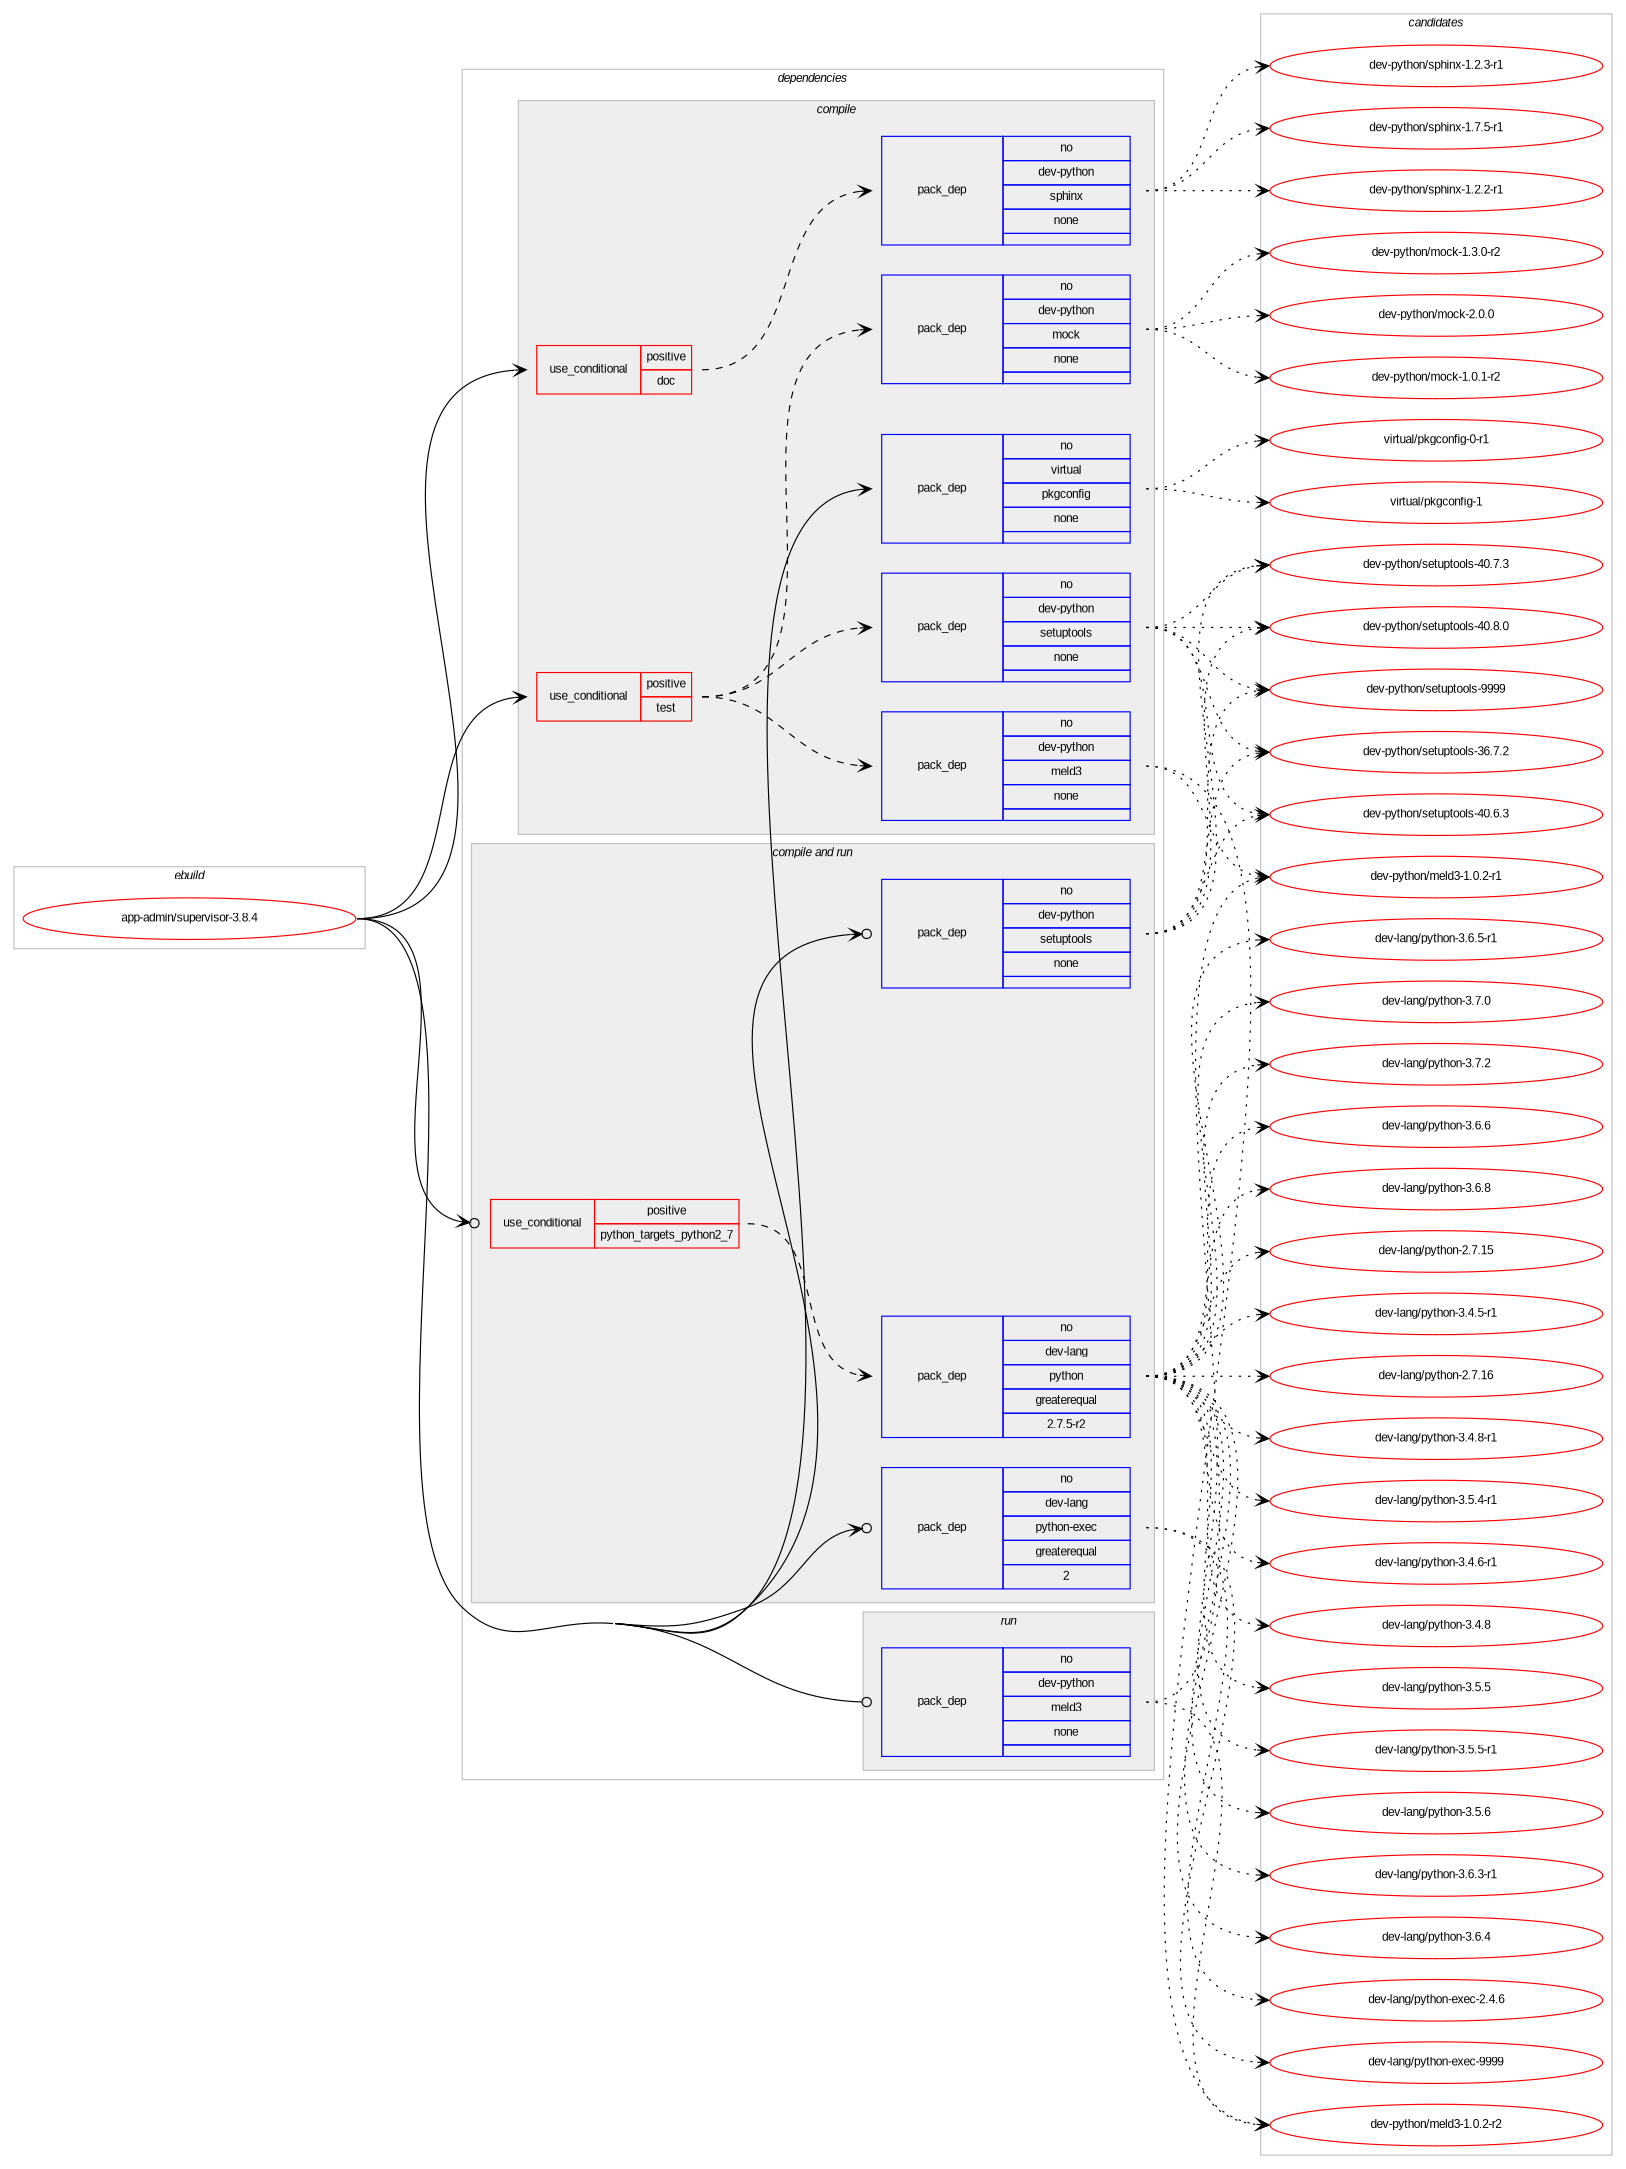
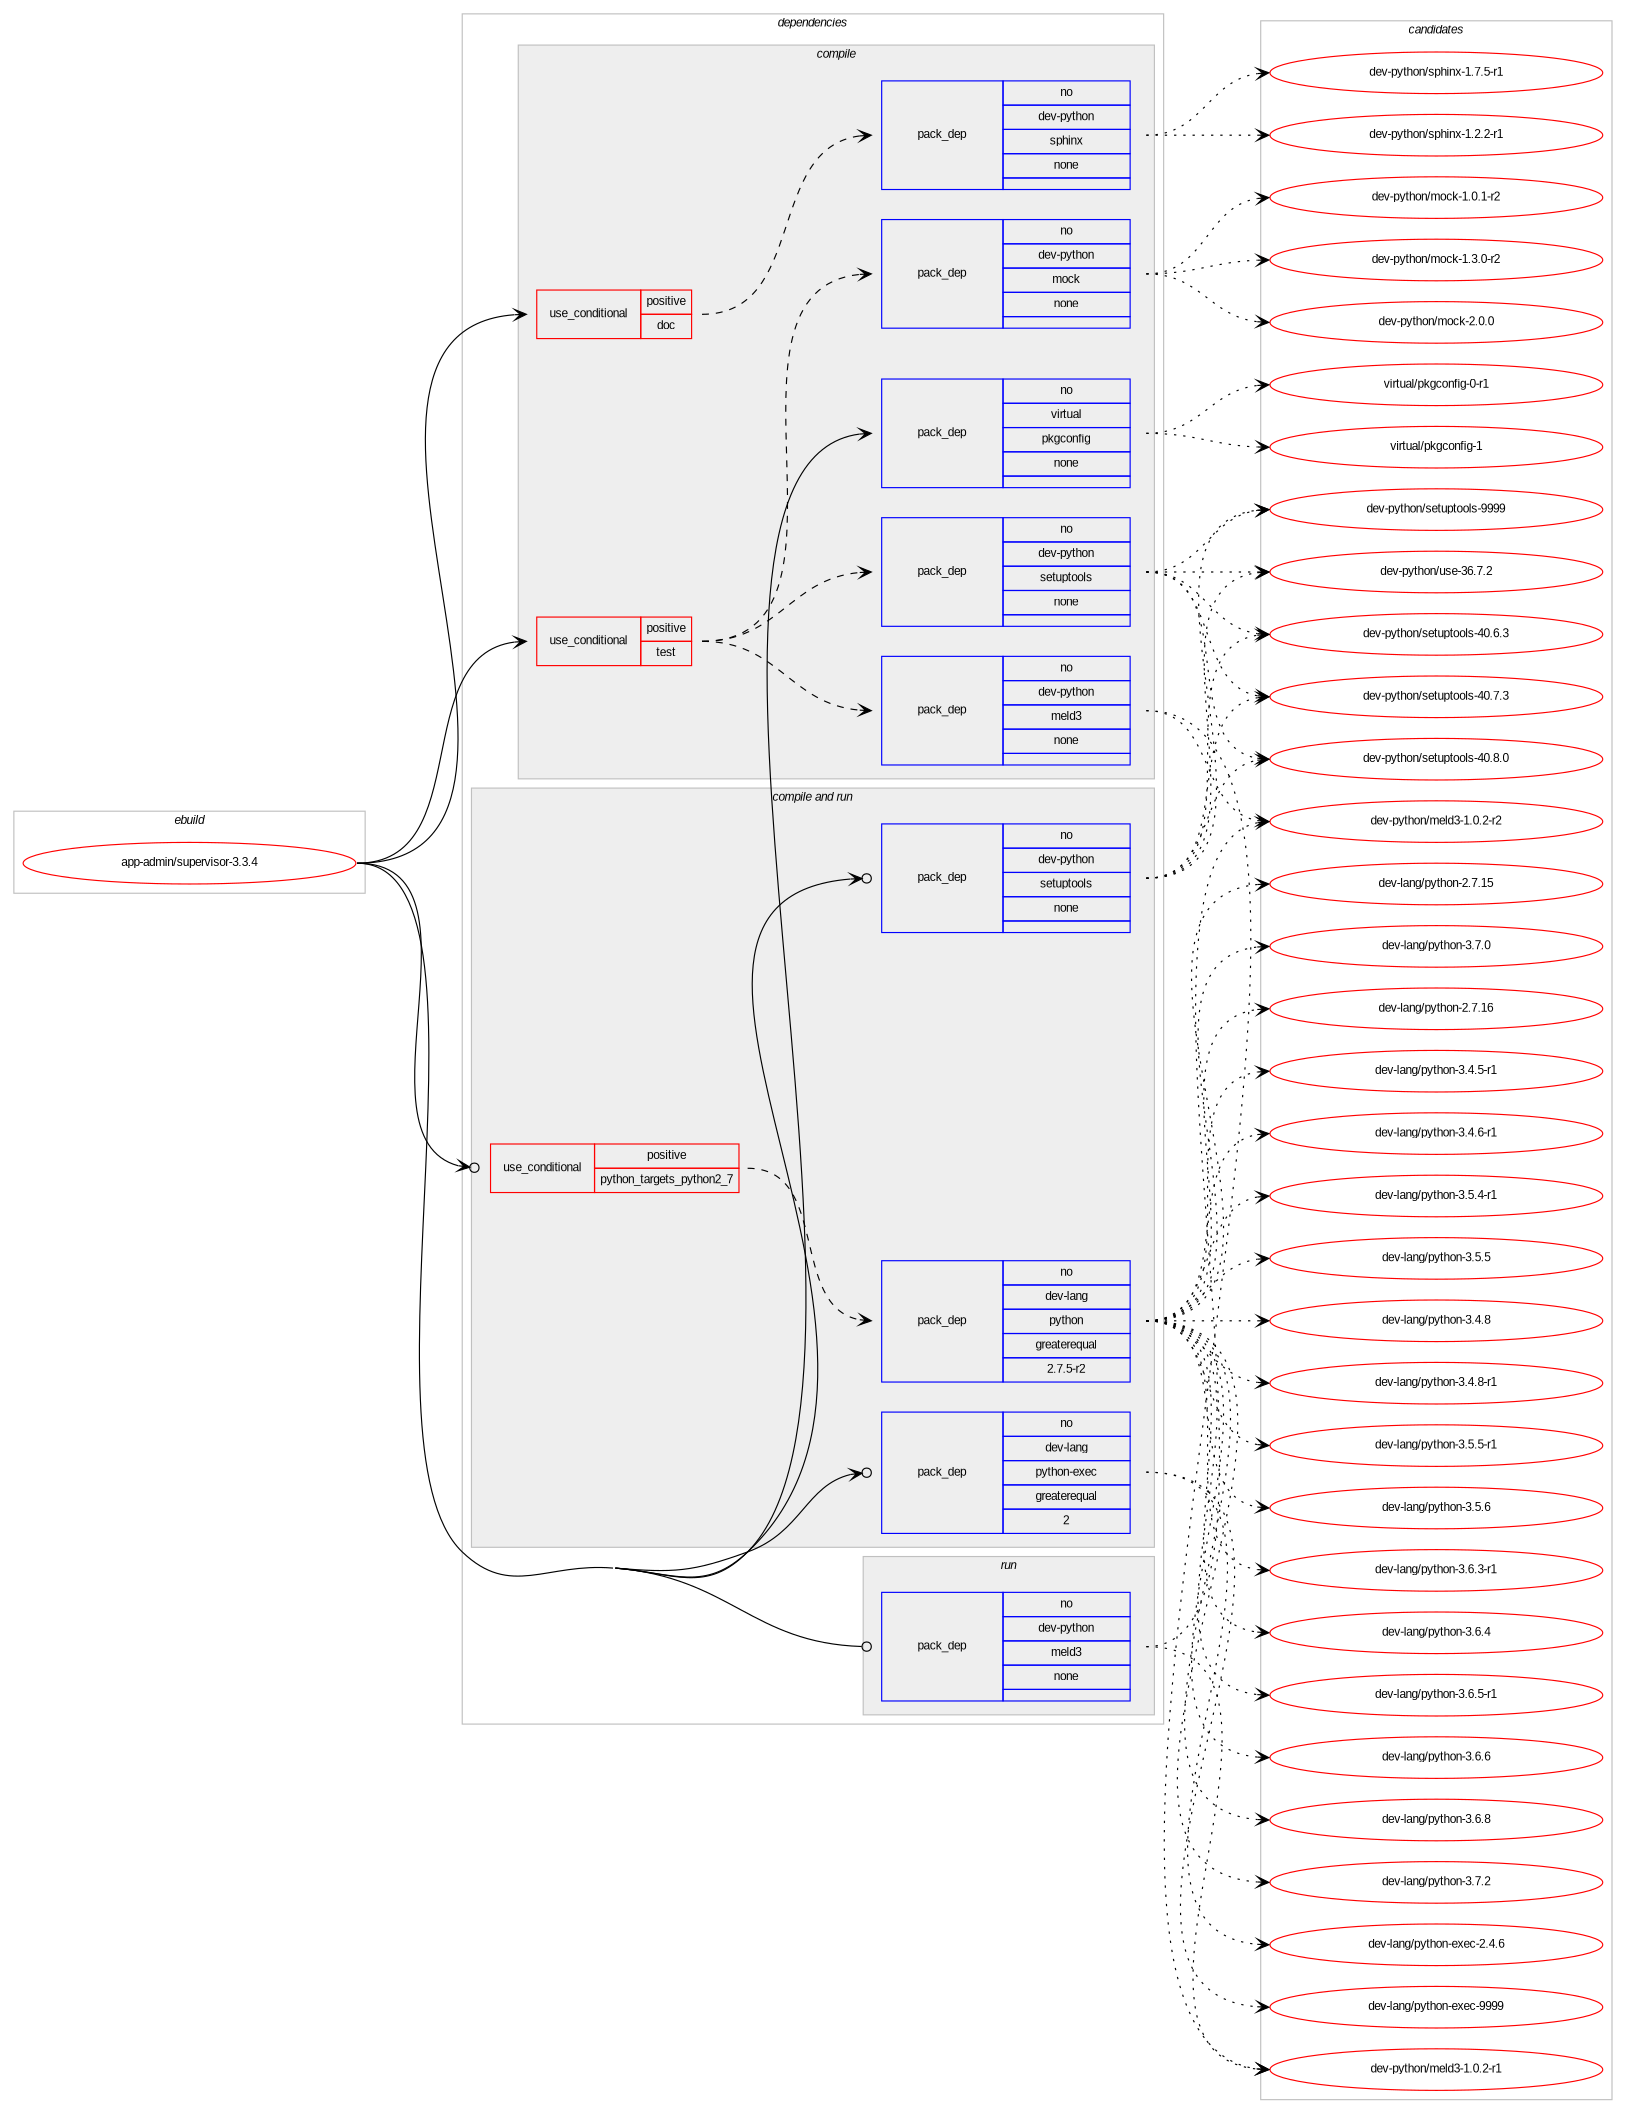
  digraph {
    compound=true
    concentrate=true
    fontname="Liberation Sans"
    fontsize=10
    newrank=true
    rankdir=LR
    ranksep=1.5
    node [color=red fontname="Liberation Sans" fontsize=10]
    edge [arrowhead=vee fontname="Liberation Sans" headport=w style=dotted tailport=e weight=100]
-   n1 [label="app-admin/supervisor-3.8.4" width=4]
+   n1 [label="app-admin/supervisor-3.3.4" width=4]
    n2 [color=blue label=<<TABLE BORDER="0" CELLBORDER="1" CELLSPACING="0" CELLPADDING="4" WIDTH="220"><TR><TD ROWSPAN="6" CELLPADDING="30">pack_dep</TD></TR><TR><TD WIDTH="110">no</TD></TR><TR><TD>dev-python</TD></TR><TR><TD>sphinx</TD></TR><TR><TD>none</TD></TR><TR><TD></TD></TR></TABLE>> shape=none]
    n3 [label=<<TABLE BORDER="0" CELLBORDER="1" CELLSPACING="0" CELLPADDING="4"><TR><TD ROWSPAN="3" CELLPADDING="10">use_conditional</TD></TR><TR><TD>positive</TD></TR><TR><TD>doc</TD></TR></TABLE>> shape=none]
    n4 [color=blue label=<<TABLE BORDER="0" CELLBORDER="1" CELLSPACING="0" CELLPADDING="4" WIDTH="220"><TR><TD ROWSPAN="6" CELLPADDING="30">pack_dep</TD></TR><TR><TD WIDTH="110">no</TD></TR><TR><TD>dev-python</TD></TR><TR><TD>meld3</TD></TR><TR><TD>none</TD></TR><TR><TD></TD></TR></TABLE>> shape=none]
    n5 [color=blue label=<<TABLE BORDER="0" CELLBORDER="1" CELLSPACING="0" CELLPADDING="4" WIDTH="220"><TR><TD ROWSPAN="6" CELLPADDING="30">pack_dep</TD></TR><TR><TD WIDTH="110">no</TD></TR><TR><TD>dev-python</TD></TR><TR><TD>setuptools</TD></TR><TR><TD>none</TD></TR><TR><TD></TD></TR></TABLE>> shape=none]
    n6 [color=blue label=<<TABLE BORDER="0" CELLBORDER="1" CELLSPACING="0" CELLPADDING="4" WIDTH="220"><TR><TD ROWSPAN="6" CELLPADDING="30">pack_dep</TD></TR><TR><TD WIDTH="110">no</TD></TR><TR><TD>dev-python</TD></TR><TR><TD>mock</TD></TR><TR><TD>none</TD></TR><TR><TD></TD></TR></TABLE>> shape=none]
    n7 [label=<<TABLE BORDER="0" CELLBORDER="1" CELLSPACING="0" CELLPADDING="4"><TR><TD ROWSPAN="3" CELLPADDING="10">use_conditional</TD></TR><TR><TD>positive</TD></TR><TR><TD>test</TD></TR></TABLE>> shape=none]
    n8 [color=blue label=<<TABLE BORDER="0" CELLBORDER="1" CELLSPACING="0" CELLPADDING="4" WIDTH="220"><TR><TD ROWSPAN="6" CELLPADDING="30">pack_dep</TD></TR><TR><TD WIDTH="110">no</TD></TR><TR><TD>virtual</TD></TR><TR><TD>pkgconfig</TD></TR><TR><TD>none</TD></TR><TR><TD></TD></TR></TABLE>> shape=none]
    n9 [color=blue label=<<TABLE BORDER="0" CELLBORDER="1" CELLSPACING="0" CELLPADDING="4" WIDTH="220"><TR><TD ROWSPAN="6" CELLPADDING="30">pack_dep</TD></TR><TR><TD WIDTH="110">no</TD></TR><TR><TD>dev-lang</TD></TR><TR><TD>python</TD></TR><TR><TD>greaterequal</TD></TR><TR><TD>2.7.5-r2</TD></TR></TABLE>> shape=none]
    n10 [label=<<TABLE BORDER="0" CELLBORDER="1" CELLSPACING="0" CELLPADDING="4"><TR><TD ROWSPAN="3" CELLPADDING="10">use_conditional</TD></TR><TR><TD>positive</TD></TR><TR><TD>python_targets_python2_7</TD></TR></TABLE>> shape=none]
    n11 [color=blue label=<<TABLE BORDER="0" CELLBORDER="1" CELLSPACING="0" CELLPADDING="4" WIDTH="220"><TR><TD ROWSPAN="6" CELLPADDING="30">pack_dep</TD></TR><TR><TD WIDTH="110">no</TD></TR><TR><TD>dev-lang</TD></TR><TR><TD>python-exec</TD></TR><TR><TD>greaterequal</TD></TR><TR><TD>2</TD></TR></TABLE>> shape=none]
    n12 [color=blue label=<<TABLE BORDER="0" CELLBORDER="1" CELLSPACING="0" CELLPADDING="4" WIDTH="220"><TR><TD ROWSPAN="6" CELLPADDING="30">pack_dep</TD></TR><TR><TD WIDTH="110">no</TD></TR><TR><TD>dev-python</TD></TR><TR><TD>setuptools</TD></TR><TR><TD>none</TD></TR><TR><TD></TD></TR></TABLE>> shape=none]
    n13 [color=blue label=<<TABLE BORDER="0" CELLBORDER="1" CELLSPACING="0" CELLPADDING="4" WIDTH="220"><TR><TD ROWSPAN="6" CELLPADDING="30">pack_dep</TD></TR><TR><TD WIDTH="110">no</TD></TR><TR><TD>dev-python</TD></TR><TR><TD>meld3</TD></TR><TR><TD>none</TD></TR><TR><TD></TD></TR></TABLE>> shape=none]
    n14 [label="dev-python/sphinx-1.2.2-r1" width=4]
-   n15 [label="dev-python/sphinx-1.2.3-r1" width=4]
    n16 [label="dev-python/sphinx-1.7.5-r1" width=4]
    n17 [label="virtual/pkgconfig-0-r1" width=4]
    n18 [label="virtual/pkgconfig-1" width=4]
    n19 [label="dev-python/meld3-1.0.2-r1" width=4]
    n20 [label="dev-python/meld3-1.0.2-r2" width=4]
-   n21 [label="dev-python/setuptools-36.7.2" width=4]
+   n21 [label="dev-python/use-36.7.2" width=4]
    n22 [label="dev-python/setuptools-40.6.3" width=4]
    n23 [label="dev-python/setuptools-40.7.3" width=4]
    n24 [label="dev-python/setuptools-40.8.0" width=4]
    n25 [label="dev-python/setuptools-9999" width=4]
    n26 [label="dev-python/mock-1.0.1-r2" width=4]
    n27 [label="dev-python/mock-1.3.0-r2" width=4]
    n28 [label="dev-python/mock-2.0.0" width=4]
    n29 [label="dev-lang/python-2.7.15" width=4]
    n30 [label="dev-lang/python-2.7.16" width=4]
    n31 [label="dev-lang/python-3.4.5-r1" width=4]
    n32 [label="dev-lang/python-3.4.6-r1" width=4]
    n33 [label="dev-lang/python-3.4.8" width=4]
    n34 [label="dev-lang/python-3.4.8-r1" width=4]
    n35 [label="dev-lang/python-3.5.4-r1" width=4]
    n36 [label="dev-lang/python-3.5.5" width=4]
    n37 [label="dev-lang/python-3.5.5-r1" width=4]
    n38 [label="dev-lang/python-3.5.6" width=4]
    n39 [label="dev-lang/python-3.6.3-r1" width=4]
    n40 [label="dev-lang/python-3.6.4" width=4]
    n41 [label="dev-lang/python-3.6.5-r1" width=4]
    n42 [label="dev-lang/python-3.6.6" width=4]
    n43 [label="dev-lang/python-3.6.8" width=4]
    n44 [label="dev-lang/python-3.7.0" width=4]
    n45 [label="dev-lang/python-3.7.2" width=4]
    n46 [label="dev-lang/python-exec-2.4.6" width=4]
    n47 [label="dev-lang/python-exec-9999" width=4]
    subgraph cluster_1 {
      color=gray
      label=<<i>ebuild</i>>
      rank=same
      n1
    }
    subgraph cluster_2 {
      color=gray
      label=<<i>dependencies</i>>
      subgraph cluster_3 {
        color=gray
        fillcolor="#eeeeee"
        label=<<i>compile</i>>
        style=filled
        subgraph sub_4 {
          color=gray
          fillcolor="#eeeeee"
          label=<<i>compile</i>>
          style=filled
          n3
          subgraph sub_5 {
            color=gray
            fillcolor="#eeeeee"
            label=<<i>compile</i>>
            style=filled
            n2
          }
        }
        subgraph sub_6 {
          color=gray
          fillcolor="#eeeeee"
          label=<<i>compile</i>>
          style=filled
          n7
          subgraph sub_7 {
            color=gray
            fillcolor="#eeeeee"
            label=<<i>compile</i>>
            style=filled
            n4
          }
          subgraph sub_8 {
            color=gray
            fillcolor="#eeeeee"
            label=<<i>compile</i>>
            style=filled
            n5
          }
          subgraph sub_9 {
            color=gray
            fillcolor="#eeeeee"
            label=<<i>compile</i>>
            style=filled
            n6
          }
        }
        subgraph sub_10 {
          color=gray
          fillcolor="#eeeeee"
          label=<<i>compile</i>>
          style=filled
          n8
        }
      }
      subgraph cluster_11 {
        color=gray
        fillcolor="#eeeeee"
        label=<<i>compile and run</i>>
        style=filled
        subgraph sub_12 {
          color=gray
          fillcolor="#eeeeee"
          label=<<i>compile and run</i>>
          style=filled
          n10
          subgraph sub_13 {
            color=gray
            fillcolor="#eeeeee"
            label=<<i>compile and run</i>>
            style=filled
            n9
          }
        }
        subgraph sub_14 {
          color=gray
          fillcolor="#eeeeee"
          label=<<i>compile and run</i>>
          style=filled
          n11
        }
        subgraph sub_15 {
          color=gray
          fillcolor="#eeeeee"
          label=<<i>compile and run</i>>
          style=filled
          n12
        }
      }
      subgraph cluster_16 {
        color=gray
        fillcolor="#eeeeee"
        label=<<i>run</i>>
        style=filled
        subgraph sub_17 {
          color=gray
          fillcolor="#eeeeee"
          label=<<i>run</i>>
          style=filled
          n13
        }
      }
    }
    subgraph cluster_18 {
      color=gray
      label=<<i>candidates</i>>
      rank=same
      subgraph sub_19 {
        color=black
        label=<<i>candidates</i>>
        nodesep=1
        rank=same
        n14
-       n15
        n16
      }
      subgraph sub_20 {
        color=black
        label=<<i>candidates</i>>
        nodesep=1
        rank=same
        n17
        n18
      }
      subgraph sub_21 {
        color=black
        label=<<i>candidates</i>>
        nodesep=1
        rank=same
        n19
        n20
      }
      subgraph sub_22 {
        color=black
        label=<<i>candidates</i>>
        nodesep=1
        rank=same
        n21
        n22
        n23
        n24
        n25
      }
      subgraph sub_23 {
        color=black
        label=<<i>candidates</i>>
        nodesep=1
        rank=same
        n26
        n27
        n28
      }
      subgraph sub_24 {
        color=black
        label=<<i>candidates</i>>
        nodesep=1
        rank=same
        n29
        n30
        n31
        n32
        n33
        n34
        n35
        n36
        n37
        n38
        n39
        n40
        n41
        n42
        n43
        n44
        n45
      }
      subgraph sub_25 {
        color=black
        label=<<i>candidates</i>>
        nodesep=1
        rank=same
        n46
        n47
      }
      subgraph sub_26 {
        color=black
        label=<<i>candidates</i>>
        nodesep=1
        rank=same
        n21
        n22
        n23
        n24
        n25
      }
      subgraph sub_27 {
        color=black
        label=<<i>candidates</i>>
        nodesep=1
        rank=same
        n19
        n20
      }
    }
    n1 -> n3 [style=solid weight=20]
    n1 -> n7 [style=solid weight=20]
    n1 -> n8 [style=solid weight=20]
    n1 -> n10 [arrowhead=odotvee style=solid weight=20]
    n1 -> n11 [arrowhead=odotvee style=solid weight=20]
    n1 -> n12 [arrowhead=odotvee style=solid weight=20]
    n1 -> n13 [arrowhead=odot style=solid weight=20]
    n2 -> n14
-   n2 -> n15
    n2 -> n16
    n3 -> n2 [style=dashed weight=20]
    n4 -> n19
    n4 -> n20
    n5 -> n21
    n5 -> n22
    n5 -> n23
    n5 -> n24
    n5 -> n25
    n6 -> n26
    n6 -> n27
    n6 -> n28
    n7 -> n4 [style=dashed weight=20]
    n7 -> n5 [style=dashed weight=20]
    n7 -> n6 [style=dashed weight=20]
    n8 -> n17
    n8 -> n18
    n9 -> n29
    n9 -> n30
    n9 -> n31
    n9 -> n32
    n9 -> n33
    n9 -> n34
    n9 -> n35
    n9 -> n36
    n9 -> n37
    n9 -> n38
    n9 -> n39
    n9 -> n40
    n9 -> n41
    n9 -> n42
    n9 -> n43
    n9 -> n44
    n9 -> n45
    n10 -> n9 [style=dashed weight=20]
    n11 -> n46
    n11 -> n47
    n12 -> n21
    n12 -> n22
    n12 -> n23
    n12 -> n24
    n12 -> n25
    n13 -> n19
    n13 -> n20
  }
